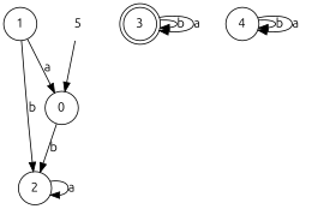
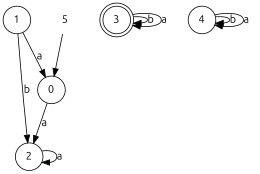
  digraph {
    fontname=Ubuntu
    rankdir=TB
    node [fontname=Ubuntu shape=circle]
    edge [fontname=Ubuntu]
    n1 [label=0]
    n2 [label=2]
    n3 [label=3 shape=doublecircle]
    n4 [label=1]
    n5 [label=4]
    5 [shape=plaintext]
-   n1 -> n2 [label=b]
+   n1 -> n2 [label=a]
    n2 -> n2 [label=a]
    n3 -> n3 [label=b]
    n3 -> n3 [label=a]
    n4 -> n1 [label=a]
    n4 -> n2 [label=b]
    n5 -> n5 [label=b]
    n5 -> n5 [label=a]
    5 -> n1
  }
